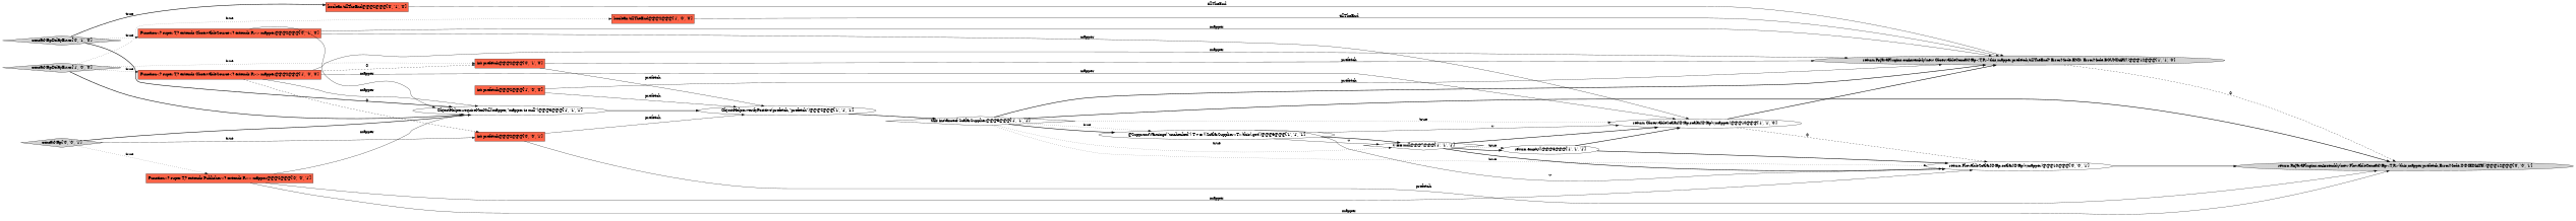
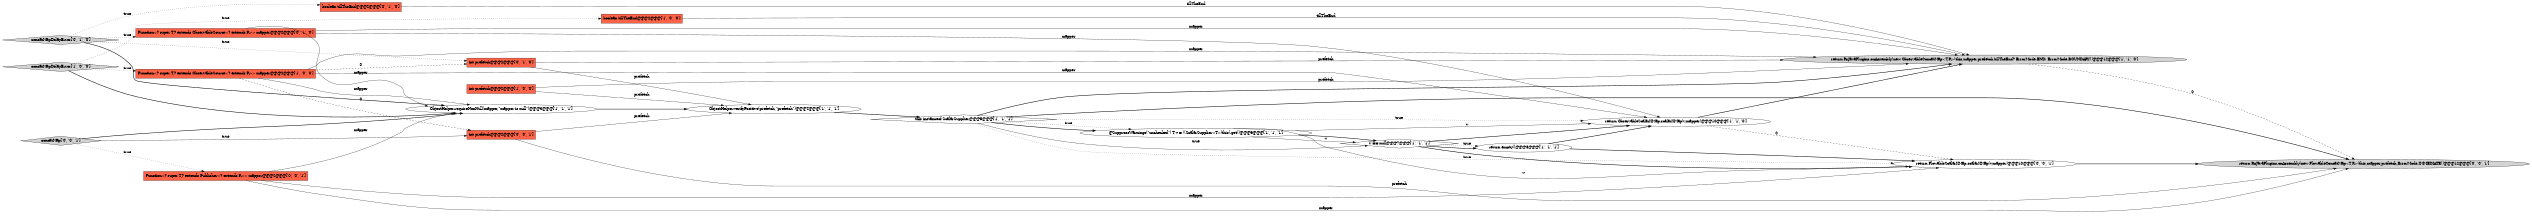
  digraph {
    rankdir=LR
    node [fillcolor=tomato shape=box style=filled]
    edge [style=solid]
    n1 [label="int prefetch@@@2@@@['0', '0', '1']"]
    n2 [fillcolor=white label="ObjectHelper.verifyPositive(prefetch,\"prefetch\")@@@4@@@['1', '1', '1']" shape=ellipse]
    n3 [fillcolor=lightgray label="return RxJavaPlugins.onAssembly(new FlowableConcatMap<T,R>(this,mapper,prefetch,ErrorMode.IMMEDIATE))@@@12@@@['0', '0', '1']" shape=ellipse]
    n4 [fillcolor=white label="this instanceof ScalarSupplier@@@5@@@['1', '1', '1']" shape=diamond]
    n5 [fillcolor=white label="return FlowableScalarXMap.scalarXMap(v,mapper)@@@10@@@['0', '0', '1']" shape=ellipse]
    n6 [fillcolor=white label="ObjectHelper.requireNonNull(mapper,\"mapper is null\")@@@3@@@['1', '1', '1']" shape=ellipse]
    n7 [label="Function<? super T,? extends ObservableSource<? extends R>> mapper@@@2@@@['0', '1', '0']"]
    n8 [fillcolor=lightgray label="return RxJavaPlugins.onAssembly(new ObservableConcatMap<T,R>(this,mapper,prefetch,tillTheEnd? ErrorMode.END: ErrorMode.BOUNDARY))@@@12@@@['1', '1', '0']" shape=ellipse]
    n9 [fillcolor=white label="return ObservableScalarXMap.scalarXMap(v,mapper)@@@10@@@['1', '1', '0']" shape=ellipse]
    n10 [label="Function<? super T,? extends ObservableSource<? extends R>> mapper@@@2@@@['1', '0', '0']"]
    n11 [label="int prefetch@@@2@@@['0', '1', '0']"]
    n12 [fillcolor=white label="@SuppressWarnings(\"unchecked\") T v = ((ScalarSupplier<T>)this).get()@@@6@@@['1', '1', '1']" shape=ellipse]
    n13 [fillcolor=white label="v == null@@@7@@@['1', '1', '1']" shape=diamond]
    n14 [fillcolor=white label="return empty()@@@8@@@['1', '1', '1']" shape=ellipse]
    n15 [label="Function<? super T,? extends Publisher<? extends R>> mapper@@@2@@@['0', '0', '1']"]
    n16 [fillcolor=lightgray label="concatMapDelayError['0', '1', '0']" shape=diamond]
    n17 [label="boolean tillTheEnd@@@2@@@['0', '1', '0']"]
    n18 [label="boolean tillTheEnd@@@2@@@['1', '0', '0']"]
    n19 [label="int prefetch@@@2@@@['1', '0', '0']"]
    n20 [fillcolor=lightgray label="concatMap['0', '0', '1']" shape=diamond]
    n21 [fillcolor=lightgray label="concatMapDelayError['1', '0', '0']" shape=diamond]
    n1 -> n2 [label=prefetch]
    n1 -> n3 [label=prefetch]
    n2 -> n4 [style=bold]
    n4 -> n3 [style=bold]
    n4 -> n5 [label=true style=dotted]
    n4 -> n8 [style=bold]
    n4 -> n9 [label=true style=dotted]
    n4 -> n12 [style=bold]
    n4 -> n12 [label=true style=dotted]
-   n4 -> n13 [label=true style=dotted]
+   n4 -> n13 [label=true]
    n5 -> n3 [style=bold]
    n6 -> n2 [style=bold]
    n7 -> n6 [label=mapper]
    n7 -> n8 [label=mapper]
    n7 -> n9 [label=mapper]
    n8 -> n3 [label=0 style=dashed]
    n9 -> n5 [label=0 style=dashed]
    n9 -> n8 [style=bold]
    n10 -> n1 [label=0 style=dashed]
    n10 -> n6 [label=mapper]
    n10 -> n8 [label=mapper]
    n10 -> n9 [label=mapper]
    n10 -> n11 [label=0 style=dashed]
    n11 -> n2 [label=prefetch]
    n11 -> n8 [label=prefetch]
    n12 -> n5 [label=v]
    n12 -> n9 [label=v]
    n12 -> n13 [label=v]
    n12 -> n13 [style=bold]
    n13 -> n5 [style=bold]
    n13 -> n9 [style=bold]
    n13 -> n14 [style=bold]
    n13 -> n14 [label=true style=dotted]
    n14 -> n5 [style=bold]
    n14 -> n9 [style=bold]
    n15 -> n3 [label=mapper]
    n15 -> n5 [label=mapper]
    n15 -> n6 [label=mapper]
    n16 -> n6 [style=bold]
    n16 -> n7 [label=true style=dotted]
-   n21 -> n11 [label=true style=dotted]
-   n16 -> n17 [label=true style=bold]
+   n16 -> n11 [label=true style=dotted]
+   n16 -> n17 [label=true style=dotted]
    n17 -> n8 [label=tillTheEnd]
    n18 -> n8 [label=tillTheEnd]
    n19 -> n2 [label=prefetch]
    n19 -> n8 [label=prefetch]
    n20 -> n1 [label=true]
    n20 -> n6 [style=bold]
    n20 -> n15 [label=true style=dotted]
    n21 -> n6 [style=bold]
    n21 -> n10 [label=true style=dotted]
    n21 -> n18 [label=true style=dotted]
  }
